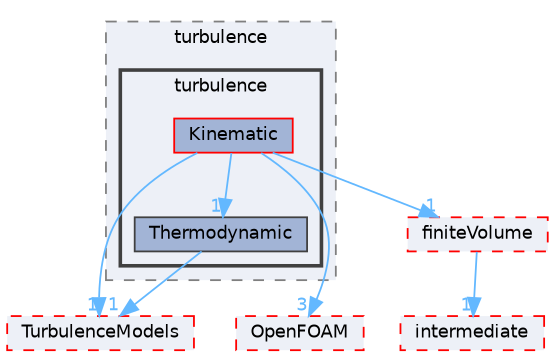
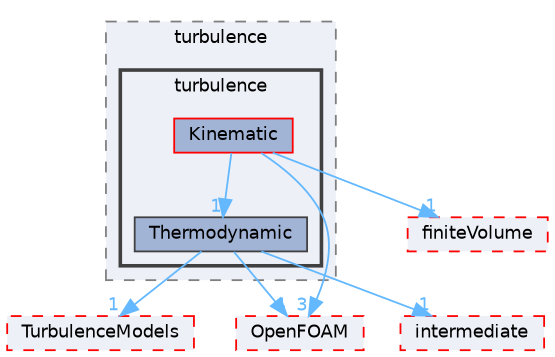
  digraph {
    compound=true
    node [color=red fillcolor="#edf0f7" fontname=Helvetica fontsize=10 shape=box style="filled,dashed"]
    edge [color=steelblue1 fontcolor=steelblue1 fontname=Helvetica fontsize=10 headlabel=1 labeldistance=1.5 labelfontname=Helvetica labelfontsize=10]
    n1 [fillcolor="#a2b4d6" height=0.2 label=Kinematic style=filled width=0.4]
    n2 [color=grey25 fillcolor="#a2b4d6" height=0.2 label=Thermodynamic style=filled width=0.4]
    n3 [height=0.2 label=TurbulenceModels width=0.4]
    n4 [height=0.2 label=finiteVolume width=0.4]
    n5 [height=0.2 label=OpenFOAM width=0.4]
    n6 [height=0.2 label=intermediate width=0.4]
    subgraph cluster_1 {
      bgcolor="#edf0f7"
      fontname=Helvetica
      fontsize=10
      label=turbulence
      pencolor=grey50
      style="filled,dashed"
      subgraph cluster_2 {
        bgcolor="#edf0f7"
        fontname=Helvetica
        fontsize=10
        label=turbulence
        pencolor=grey25
        style="filled,bold"
        n1
        n2
      }
    }
    n1 -> n2
-   n1 -> n3
    n1 -> n4
    n1 -> n5 [headlabel=3]
    n2 -> n3
-   n4 -> n6
+   n2 -> n5 [headlabel=4]
+   n2 -> n6
  }
